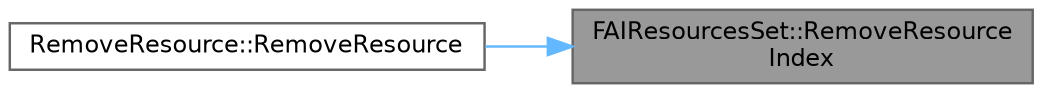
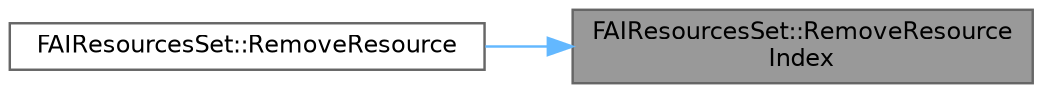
  digraph {
    rankdir=RL
    node [fontname=Helvetica fontsize=10 shape=box style=filled]
    n1 [color=gray40 fillcolor=grey60 fontcolor=black height=0.2 label="FAIResourcesSet::RemoveResource\lIndex" width=0.4]
-   n2 [color=grey40 fillcolor=white height=0.2 label="RemoveResource::RemoveResource" width=0.4]
+   n2 [color=grey40 fillcolor=white height=0.2 label="FAIResourcesSet::RemoveResource" width=0.4]
    n1 -> n2 [color=steelblue1 dir=back fontname=Helvetica fontsize=10 labelfontname=Helvetica labelfontsize=10 style=solid]
  }
